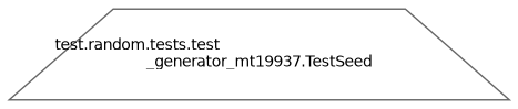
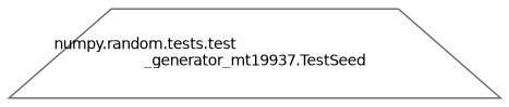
  digraph {
    rankdir=LR
-   n1 [color=grey40 fillcolor=white fontname=Helvetica fontsize=10 height=0.2 label="test.random.tests.test\l_generator_mt19937.TestSeed" shape=trapezium style=filled width=0.4]
+   n1 [color=grey40 fillcolor=white fontname=Helvetica fontsize=10 height=0.2 label="numpy.random.tests.test\l_generator_mt19937.TestSeed" shape=trapezium style=filled width=0.4]
  }
